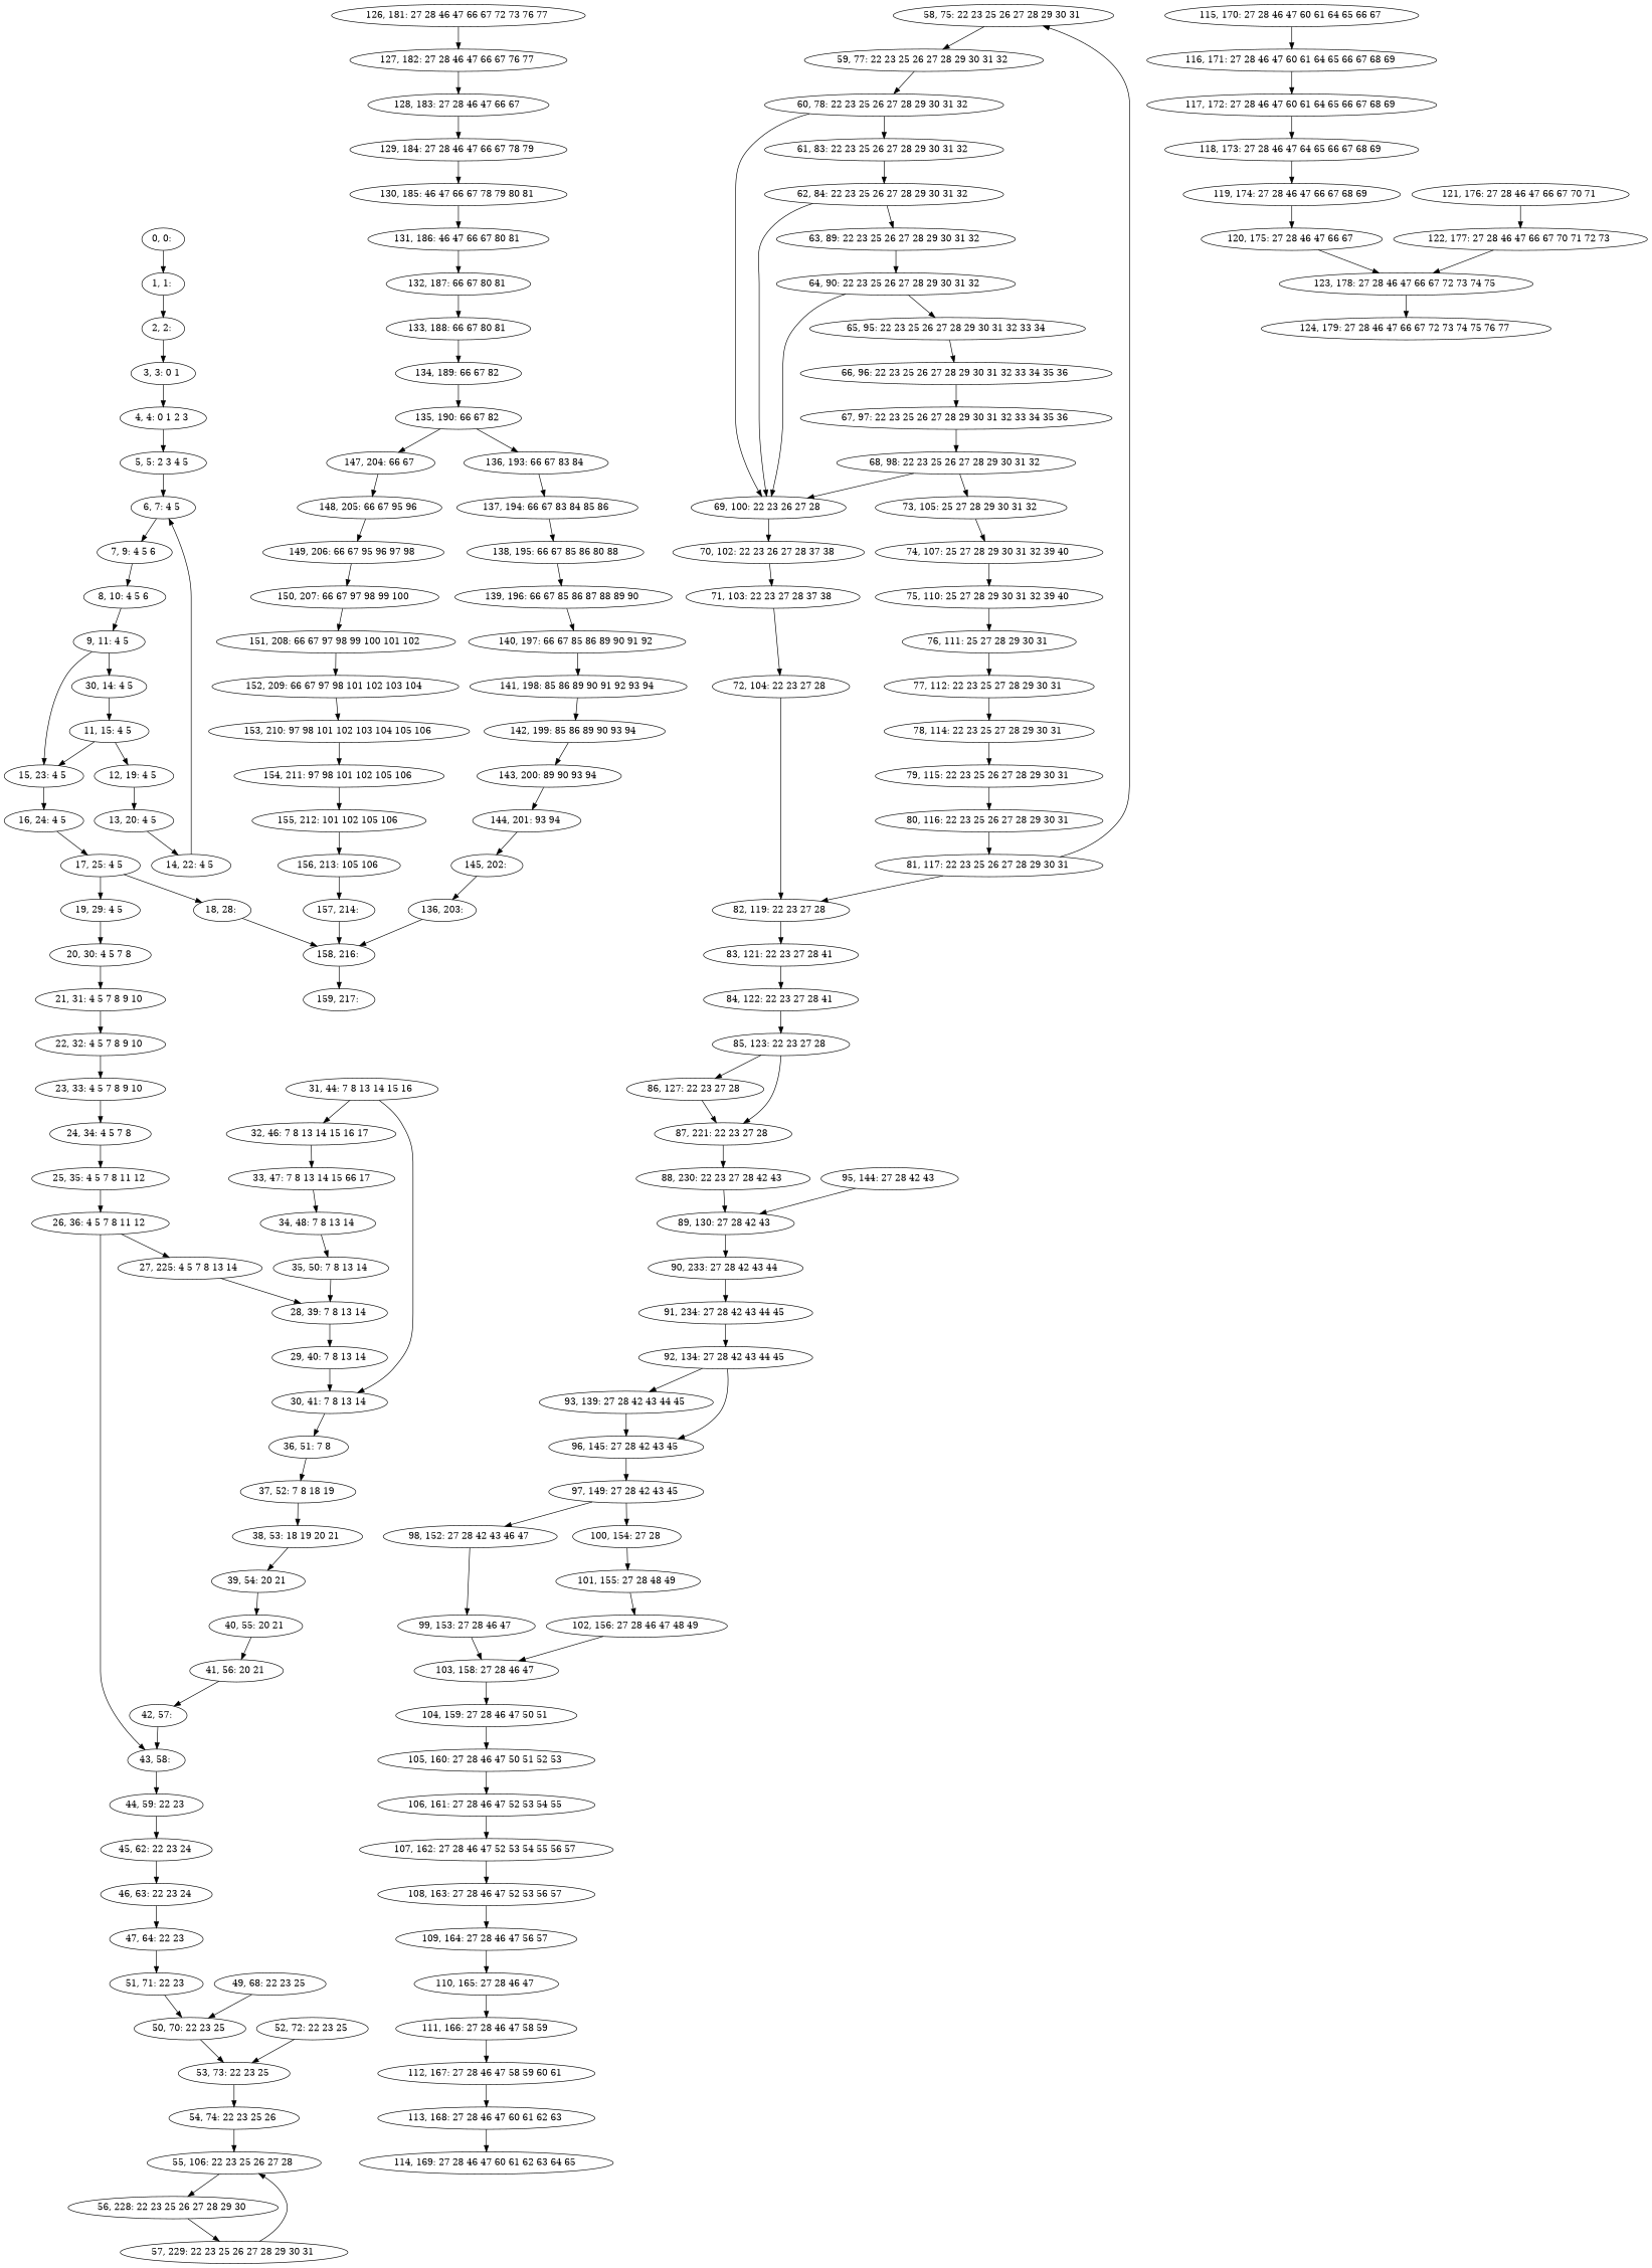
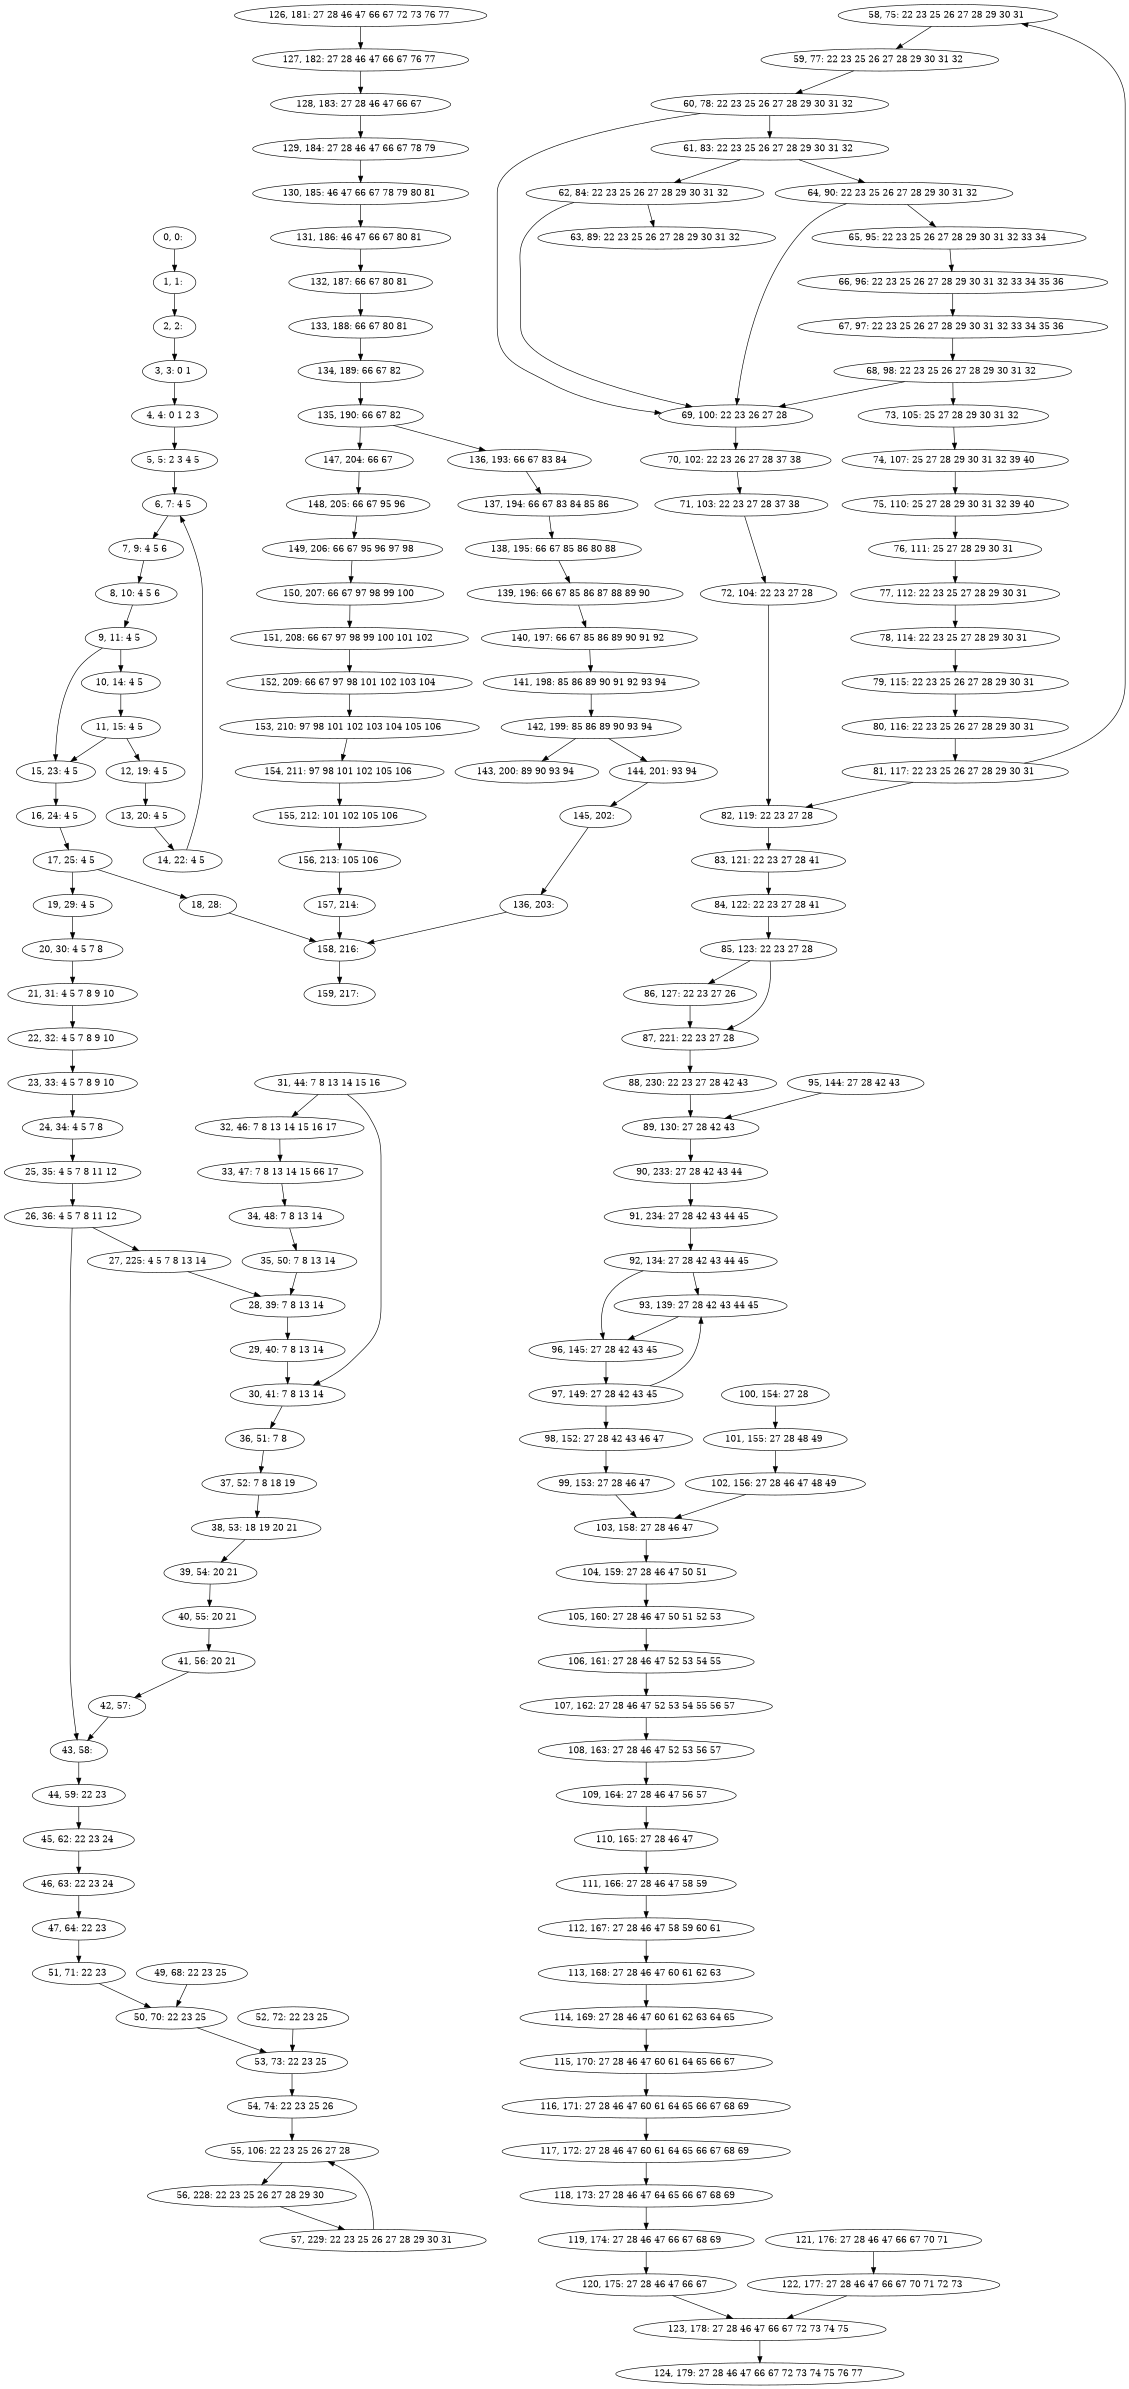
  digraph {
    n1 [label="0, 0: "]
    n2 [label="1, 1: "]
    n3 [label="2, 2: "]
    n4 [label="3, 3: 0 1 "]
    n5 [label="4, 4: 0 1 2 3 "]
    n6 [label="5, 5: 2 3 4 5 "]
    n7 [label="6, 7: 4 5 "]
    n8 [label="7, 9: 4 5 6 "]
    n9 [label="8, 10: 4 5 6 "]
    n10 [label="9, 11: 4 5 "]
-   n11 [label="30, 14: 4 5"]
+   n11 [label="10, 14: 4 5 "]
    n12 [label="15, 23: 4 5 "]
    n13 [label="11, 15: 4 5 "]
    n14 [label="16, 24: 4 5 "]
    n15 [label="12, 19: 4 5 "]
    n16 [label="13, 20: 4 5 "]
    n17 [label="14, 22: 4 5 "]
    n18 [label="17, 25: 4 5 "]
    n19 [label="18, 28: "]
    n20 [label="19, 29: 4 5 "]
    n21 [label="158, 216: "]
    n22 [label="20, 30: 4 5 7 8 "]
    n23 [label="159, 217: "]
    n24 [label="21, 31: 4 5 7 8 9 10 "]
    n25 [label="22, 32: 4 5 7 8 9 10 "]
    n26 [label="23, 33: 4 5 7 8 9 10 "]
    n27 [label="24, 34: 4 5 7 8 "]
    n28 [label="25, 35: 4 5 7 8 11 12 "]
    n29 [label="26, 36: 4 5 7 8 11 12 "]
    n30 [label="27, 225: 4 5 7 8 13 14 "]
    n31 [label="43, 58: "]
    n32 [label="28, 39: 7 8 13 14 "]
    n33 [label="44, 59: 22 23 "]
    n34 [label="29, 40: 7 8 13 14 "]
    n35 [label="30, 41: 7 8 13 14 "]
    n36 [label="36, 51: 7 8 "]
    n37 [label="31, 44: 7 8 13 14 15 16 "]
    n38 [label="32, 46: 7 8 13 14 15 16 17 "]
    n39 [label="37, 52: 7 8 18 19 "]
    n40 [label="33, 47: 7 8 13 14 15 66 17"]
    n41 [label="34, 48: 7 8 13 14 "]
    n42 [label="35, 50: 7 8 13 14 "]
    n43 [label="38, 53: 18 19 20 21 "]
    n44 [label="39, 54: 20 21 "]
    n45 [label="40, 55: 20 21 "]
    n46 [label="41, 56: 20 21 "]
    n47 [label="42, 57: "]
    n48 [label="45, 62: 22 23 24 "]
    n49 [label="46, 63: 22 23 24 "]
    n50 [label="47, 64: 22 23 "]
    n51 [label="51, 71: 22 23 "]
    n52 [label="50, 70: 22 23 25 "]
    n53 [label="49, 68: 22 23 25 "]
    n54 [label="53, 73: 22 23 25 "]
    n55 [label="54, 74: 22 23 25 26 "]
    n56 [label="52, 72: 22 23 25 "]
    n57 [label="55, 106: 22 23 25 26 27 28 "]
    n58 [label="56, 228: 22 23 25 26 27 28 29 30 "]
    n59 [label="57, 229: 22 23 25 26 27 28 29 30 31 "]
    n60 [label="58, 75: 22 23 25 26 27 28 29 30 31 "]
    n61 [label="59, 77: 22 23 25 26 27 28 29 30 31 32 "]
    n62 [label="60, 78: 22 23 25 26 27 28 29 30 31 32 "]
    n63 [label="61, 83: 22 23 25 26 27 28 29 30 31 32 "]
    n64 [label="69, 100: 22 23 26 27 28 "]
    n65 [label="62, 84: 22 23 25 26 27 28 29 30 31 32 "]
    n66 [label="70, 102: 22 23 26 27 28 37 38 "]
    n67 [label="63, 89: 22 23 25 26 27 28 29 30 31 32 "]
    n68 [label="64, 90: 22 23 25 26 27 28 29 30 31 32 "]
    n69 [label="65, 95: 22 23 25 26 27 28 29 30 31 32 33 34 "]
    n70 [label="66, 96: 22 23 25 26 27 28 29 30 31 32 33 34 35 36 "]
    n71 [label="67, 97: 22 23 25 26 27 28 29 30 31 32 33 34 35 36 "]
    n72 [label="68, 98: 22 23 25 26 27 28 29 30 31 32 "]
    n73 [label="73, 105: 25 27 28 29 30 31 32 "]
    n74 [label="74, 107: 25 27 28 29 30 31 32 39 40 "]
    n75 [label="71, 103: 22 23 27 28 37 38 "]
    n76 [label="72, 104: 22 23 27 28 "]
    n77 [label="82, 119: 22 23 27 28 "]
    n78 [label="83, 121: 22 23 27 28 41 "]
    n79 [label="75, 110: 25 27 28 29 30 31 32 39 40 "]
    n80 [label="76, 111: 25 27 28 29 30 31 "]
    n81 [label="77, 112: 22 23 25 27 28 29 30 31 "]
    n82 [label="78, 114: 22 23 25 27 28 29 30 31 "]
    n83 [label="79, 115: 22 23 25 26 27 28 29 30 31 "]
    n84 [label="80, 116: 22 23 25 26 27 28 29 30 31 "]
    n85 [label="81, 117: 22 23 25 26 27 28 29 30 31 "]
    n86 [label="84, 122: 22 23 27 28 41 "]
    n87 [label="85, 123: 22 23 27 28 "]
-   n88 [label="86, 127: 22 23 27 28 "]
+   n88 [label="86, 127: 22 23 27 26"]
    n89 [label="87, 221: 22 23 27 28 "]
    n90 [label="88, 230: 22 23 27 28 42 43 "]
    n91 [label="89, 130: 27 28 42 43 "]
    n92 [label="90, 233: 27 28 42 43 44 "]
    n93 [label="91, 234: 27 28 42 43 44 45 "]
    n94 [label="92, 134: 27 28 42 43 44 45 "]
    n95 [label="93, 139: 27 28 42 43 44 45 "]
    n96 [label="96, 145: 27 28 42 43 45 "]
    n97 [label="97, 149: 27 28 42 43 45 "]
    n98 [label="95, 144: 27 28 42 43 "]
    n99 [label="98, 152: 27 28 42 43 46 47 "]
    n100 [label="100, 154: 27 28 "]
    n101 [label="99, 153: 27 28 46 47 "]
    n102 [label="101, 155: 27 28 48 49 "]
    n103 [label="103, 158: 27 28 46 47 "]
    n104 [label="104, 159: 27 28 46 47 50 51 "]
    n105 [label="102, 156: 27 28 46 47 48 49 "]
    n106 [label="105, 160: 27 28 46 47 50 51 52 53 "]
    n107 [label="106, 161: 27 28 46 47 52 53 54 55 "]
    n108 [label="107, 162: 27 28 46 47 52 53 54 55 56 57 "]
    n109 [label="108, 163: 27 28 46 47 52 53 56 57 "]
    n110 [label="109, 164: 27 28 46 47 56 57 "]
    n111 [label="110, 165: 27 28 46 47 "]
    n112 [label="111, 166: 27 28 46 47 58 59 "]
    n113 [label="112, 167: 27 28 46 47 58 59 60 61 "]
    n114 [label="113, 168: 27 28 46 47 60 61 62 63 "]
    n115 [label="114, 169: 27 28 46 47 60 61 62 63 64 65 "]
    n116 [label="115, 170: 27 28 46 47 60 61 64 65 66 67 "]
    n117 [label="116, 171: 27 28 46 47 60 61 64 65 66 67 68 69 "]
    n118 [label="117, 172: 27 28 46 47 60 61 64 65 66 67 68 69 "]
    n119 [label="118, 173: 27 28 46 47 64 65 66 67 68 69 "]
    n120 [label="119, 174: 27 28 46 47 66 67 68 69 "]
    n121 [label="120, 175: 27 28 46 47 66 67 "]
    n122 [label="123, 178: 27 28 46 47 66 67 72 73 74 75 "]
    n123 [label="121, 176: 27 28 46 47 66 67 70 71 "]
    n124 [label="122, 177: 27 28 46 47 66 67 70 71 72 73 "]
    n125 [label="124, 179: 27 28 46 47 66 67 72 73 74 75 76 77 "]
    n126 [label="126, 181: 27 28 46 47 66 67 72 73 76 77 "]
    n127 [label="127, 182: 27 28 46 47 66 67 76 77 "]
    n128 [label="128, 183: 27 28 46 47 66 67 "]
    n129 [label="129, 184: 27 28 46 47 66 67 78 79 "]
    n130 [label="130, 185: 46 47 66 67 78 79 80 81 "]
    n131 [label="131, 186: 46 47 66 67 80 81 "]
    n132 [label="132, 187: 66 67 80 81 "]
    n133 [label="133, 188: 66 67 80 81 "]
    n134 [label="134, 189: 66 67 82 "]
    n135 [label="135, 190: 66 67 82 "]
    n136 [label="136, 193: 66 67 83 84 "]
    n137 [label="147, 204: 66 67 "]
    n138 [label="137, 194: 66 67 83 84 85 86 "]
    n139 [label="148, 205: 66 67 95 96 "]
    n140 [label="138, 195: 66 67 85 86 80 88"]
    n141 [label="139, 196: 66 67 85 86 87 88 89 90 "]
    n142 [label="140, 197: 66 67 85 86 89 90 91 92 "]
    n143 [label="141, 198: 85 86 89 90 91 92 93 94 "]
    n144 [label="142, 199: 85 86 89 90 93 94 "]
    n145 [label="143, 200: 89 90 93 94 "]
    n146 [label="144, 201: 93 94 "]
    n147 [label="145, 202: "]
    n148 [label="136, 203:"]
    n149 [label="149, 206: 66 67 95 96 97 98 "]
    n150 [label="150, 207: 66 67 97 98 99 100 "]
    n151 [label="151, 208: 66 67 97 98 99 100 101 102 "]
    n152 [label="152, 209: 66 67 97 98 101 102 103 104 "]
    n153 [label="153, 210: 97 98 101 102 103 104 105 106 "]
    n154 [label="154, 211: 97 98 101 102 105 106 "]
    n155 [label="155, 212: 101 102 105 106 "]
    n156 [label="156, 213: 105 106 "]
    n157 [label="157, 214: "]
    n1 -> n2
    n2 -> n3
    n3 -> n4
    n4 -> n5
    n5 -> n6
    n6 -> n7
    n7 -> n8
    n8 -> n9
    n9 -> n10
    n10 -> n11
    n10 -> n12
    n11 -> n13
    n12 -> n14
    n13 -> n12
    n13 -> n15
    n14 -> n18
    n15 -> n16
    n16 -> n17
    n17 -> n7
    n18 -> n19
    n18 -> n20
    n19 -> n21
    n20 -> n22
    n21 -> n23
    n22 -> n24
    n24 -> n25
    n25 -> n26
    n26 -> n27
    n27 -> n28
    n28 -> n29
    n29 -> n30
    n29 -> n31
    n30 -> n32
    n31 -> n33
    n32 -> n34
    n33 -> n48
    n34 -> n35
    n35 -> n36
    n36 -> n39
    n37 -> n35
    n37 -> n38
    n38 -> n40
    n39 -> n43
    n40 -> n41
    n41 -> n42
    n42 -> n32
    n43 -> n44
    n44 -> n45
    n45 -> n46
    n46 -> n47
    n47 -> n31
    n48 -> n49
    n49 -> n50
    n50 -> n51
    n51 -> n52
    n52 -> n54
    n53 -> n52
    n54 -> n55
    n55 -> n57
    n56 -> n54
    n57 -> n58
    n58 -> n59
    n59 -> n57
    n60 -> n61
    n61 -> n62
    n62 -> n63
    n62 -> n64
    n63 -> n65
    n64 -> n66
    n65 -> n64
    n65 -> n67
    n66 -> n75
-   n67 -> n68
+   n63 -> n68
    n68 -> n64
    n68 -> n69
    n69 -> n70
    n70 -> n71
    n71 -> n72
    n72 -> n64
    n72 -> n73
    n73 -> n74
    n74 -> n79
    n75 -> n76
    n76 -> n77
    n77 -> n78
    n78 -> n86
    n79 -> n80
    n80 -> n81
    n81 -> n82
    n82 -> n83
    n83 -> n84
    n84 -> n85
    n85 -> n60
    n85 -> n77
    n86 -> n87
    n87 -> n88
    n87 -> n89
    n88 -> n89
    n89 -> n90
    n90 -> n91
    n91 -> n92
    n92 -> n93
    n93 -> n94
    n94 -> n95
    n94 -> n96
    n95 -> n96
    n96 -> n97
    n97 -> n99
-   n97 -> n100
+   n97 -> n95
    n98 -> n91
    n99 -> n101
    n100 -> n102
    n101 -> n103
    n102 -> n105
    n103 -> n104
    n104 -> n106
    n105 -> n103
    n106 -> n107
    n107 -> n108
    n108 -> n109
    n109 -> n110
    n110 -> n111
    n111 -> n112
    n112 -> n113
    n113 -> n114
    n114 -> n115
+   n115 -> n116
    n116 -> n117
    n117 -> n118
    n118 -> n119
    n119 -> n120
    n120 -> n121
    n121 -> n122
    n122 -> n125
    n123 -> n124
    n124 -> n122
    n126 -> n127
    n127 -> n128
    n128 -> n129
    n129 -> n130
    n130 -> n131
    n131 -> n132
    n132 -> n133
    n133 -> n134
    n134 -> n135
    n135 -> n136
    n135 -> n137
    n136 -> n138
    n137 -> n139
    n138 -> n140
    n139 -> n149
    n140 -> n141
    n141 -> n142
    n142 -> n143
    n143 -> n144
    n144 -> n145
-   n145 -> n146
+   n144 -> n146
    n146 -> n147
    n147 -> n148
    n148 -> n21
    n149 -> n150
    n150 -> n151
    n151 -> n152
    n152 -> n153
    n153 -> n154
    n154 -> n155
    n155 -> n156
    n156 -> n157
    n157 -> n21
  }
